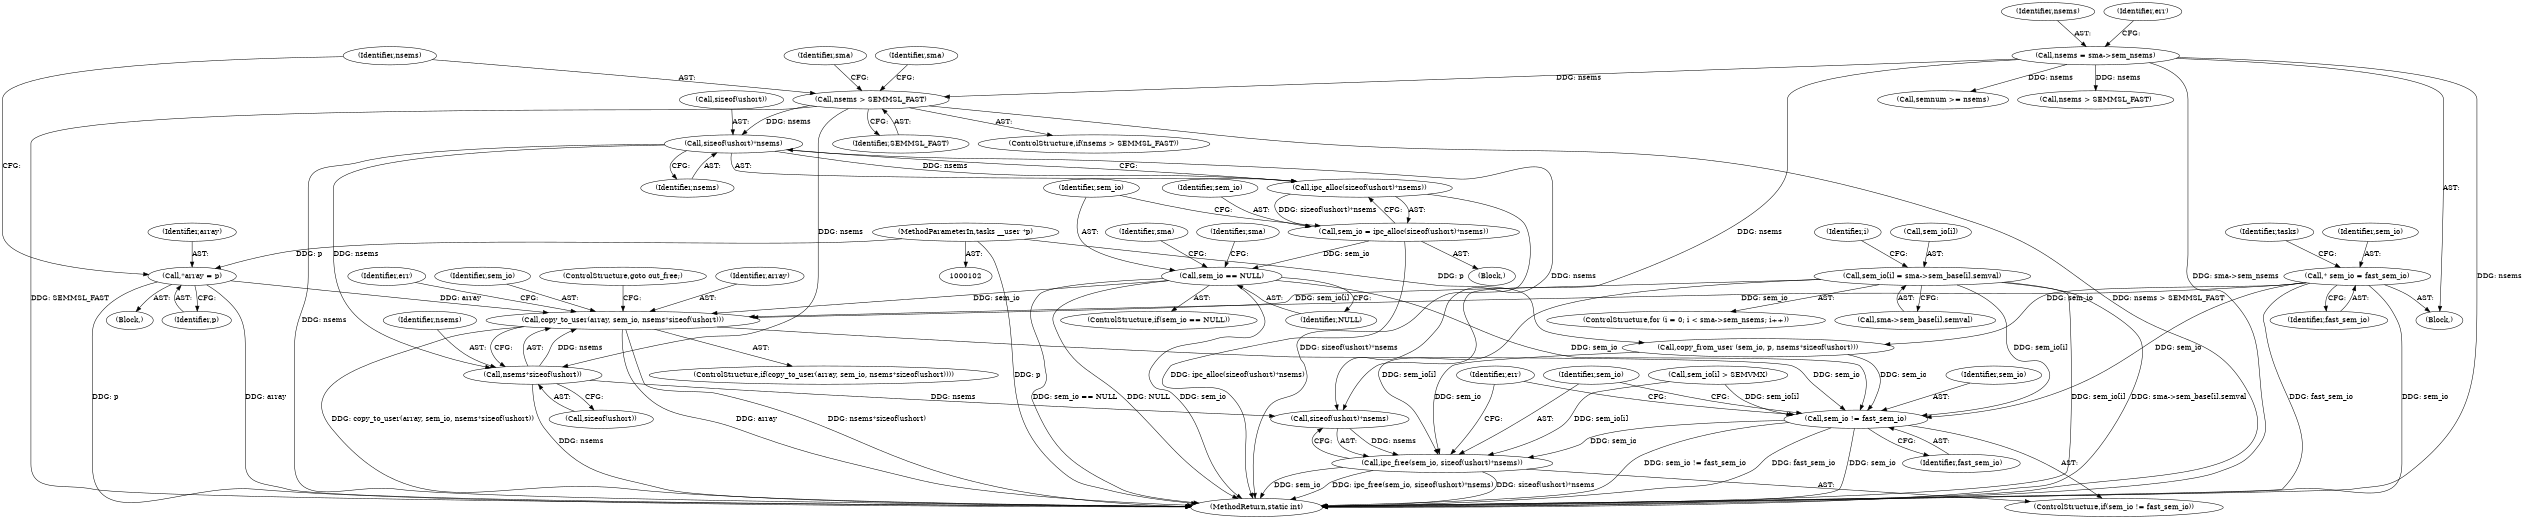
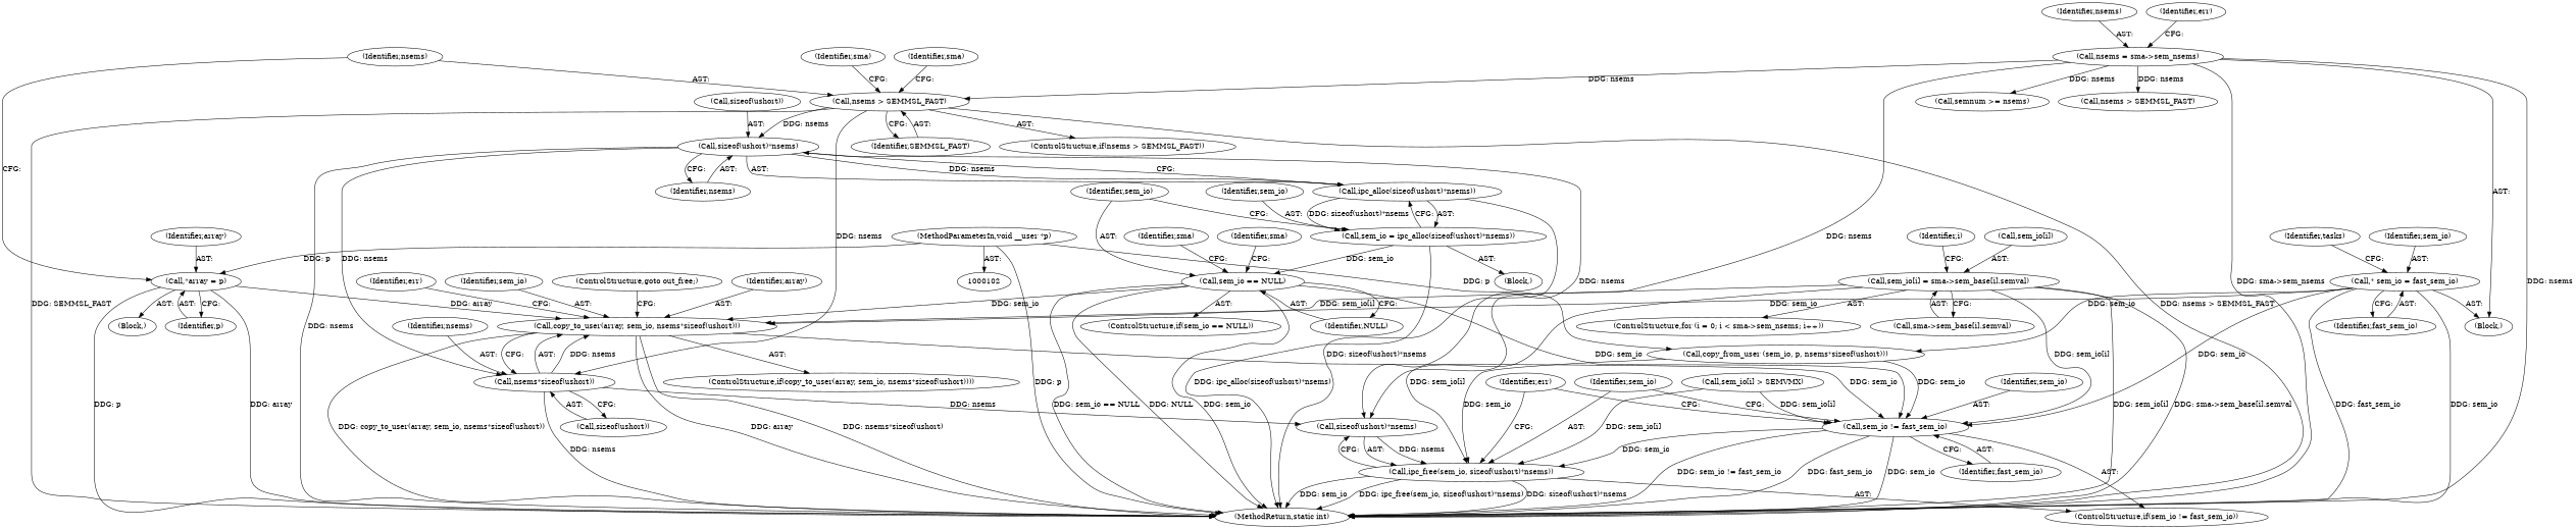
  digraph {
    n1 [label="(Call,copy_to_user(array, sem_io, nsems*sizeof(ushort)))"]
    n2 [label="(Call,nsems*sizeof(ushort))"]
    n3 [label="(Call,sem_io != fast_sem_io)"]
    n4 [label="(MethodReturn,static int)"]
    n5 [label="(ControlStructure,if(copy_to_user(array, sem_io, nsems*sizeof(ushort))))"]
    n6 [label="(Call,sizeof(ushort)*nsems)"]
    n7 [label="(Call,sizeof(ushort))"]
    n8 [label="(Call,ipc_free(sem_io, sizeof(ushort)*nsems))"]
    n9 [label="(ControlStructure,if(sem_io != fast_sem_io))"]
    n10 [label="(Identifier,fast_sem_io)"]
    n11 [label="(Call,*array = p)"]
    n12 [label="(Identifier,p)"]
    n13 [label="(Block,)"]
-   n14 [label="(MethodParameterIn,tasks __user *p)"]
+   n14 [label="(MethodParameterIn,void __user *p)"]
    n15 [label="(Call,copy_from_user (sem_io, p, nsems*sizeof(ushort)))"]
    1000102
    n17 [label="(Call,sem_io == NULL)"]
    n18 [label="(Identifier,NULL)"]
    n19 [label="(ControlStructure,if(sem_io == NULL))"]
    n20 [label="(Call,sem_io = ipc_alloc(sizeof(ushort)*nsems))"]
    n21 [label="(Call,ipc_alloc(sizeof(ushort)*nsems))"]
    n22 [label="(Block,)"]
    n23 [label="(Call,sizeof(ushort)*nsems)"]
    n24 [label="(Identifier,nsems)"]
    n25 [label="(Call,nsems > SEMMSL_FAST)"]
    n26 [label="(Identifier,SEMMSL_FAST)"]
    n27 [label="(ControlStructure,if(nsems > SEMMSL_FAST))"]
    n28 [label="(Call,nsems = sma->sem_nsems)"]
    n29 [label="(Call,semnum >= nsems)"]
    n30 [label="(Block,)"]
    n31 [label="(Call,nsems > SEMMSL_FAST)"]
    n32 [label="(Call,sem_io[i] = sma->sem_base[i].semval)"]
    n33 [label="(ControlStructure,for (i = 0; i < sma->sem_nsems; i++))"]
    n34 [label="(Call,sma->sem_base[i].semval)"]
    n35 [label="(Call,* sem_io = fast_sem_io)"]
    n36 [label="(Identifier,fast_sem_io)"]
    n37 [label="(Identifier,nsems)"]
    n38 [label="(Identifier,array)"]
    n39 [label="(Identifier,tasks)"]
    n40 [label="(Identifier,sem_io)"]
    n41 [label="(Identifier,sem_io)"]
    n42 [label="(Identifier,err)"]
    n43 [label="(Identifier,sem_io)"]
    n44 [label="(Identifier,sma)"]
    n45 [label="(Identifier,sma)"]
    n46 [label="(Identifier,array)"]
    n47 [label="(Identifier,i)"]
    n48 [label="(Identifier,sem_io)"]
    n49 [label="(Identifier,nsems)"]
    n50 [label="(Identifier,sma)"]
    n51 [label="(Identifier,err)"]
    n52 [label="(Identifier,nsems)"]
    n53 [label="(Identifier,sem_io)"]
    n54 [label="(ControlStructure,goto out_free;)"]
    n55 [label="(Call,sem_io[i] > SEMVMX)"]
    n56 [label="(Identifier,err)"]
    n57 [label="(Identifier,sma)"]
    n58 [label="(Call,sizeof(ushort))"]
    n59 [label="(Call,sem_io[i])"]
    n60 [label="(Identifier,sem_io)"]
    n1 -> n2 [label="CFG: "]
    n1 -> n3 [label="DDG: sem_io"]
    n1 -> n4 [label="DDG: copy_to_user(array, sem_io, nsems*sizeof(ushort))"]
    n1 -> n4 [label="DDG: nsems*sizeof(ushort)"]
    n1 -> n4 [label="DDG: array"]
    n1 -> n5 [label="AST: "]
    n2 -> n1 [label="AST: "]
    n2 -> n1 [label="DDG: nsems"]
    n2 -> n4 [label="DDG: nsems"]
    n2 -> n6 [label="DDG: nsems"]
    n2 -> n7 [label="CFG: "]
    n3 -> n4 [label="DDG: fast_sem_io"]
    n3 -> n4 [label="DDG: sem_io"]
    n3 -> n4 [label="DDG: sem_io != fast_sem_io"]
    n3 -> n8 [label="DDG: sem_io"]
    n3 -> n9 [label="AST: "]
    n3 -> n10 [label="CFG: "]
    n6 -> n8 [label="AST: "]
    n6 -> n8 [label="DDG: nsems"]
    n7 -> n2 [label="AST: "]
    n8 -> n4 [label="DDG: sem_io"]
    n8 -> n4 [label="DDG: ipc_free(sem_io, sizeof(ushort)*nsems)"]
    n8 -> n4 [label="DDG: sizeof(ushort)*nsems"]
    n8 -> n6 [label="CFG: "]
    n8 -> n9 [label="AST: "]
    n10 -> n3 [label="AST: "]
    n11 -> n1 [label="DDG: array"]
    n11 -> n4 [label="DDG: array"]
    n11 -> n4 [label="DDG: p"]
    n11 -> n12 [label="CFG: "]
    n11 -> n13 [label="AST: "]
    n12 -> n11 [label="AST: "]
    n14 -> n4 [label="DDG: p"]
    n14 -> n11 [label="DDG: p"]
    n14 -> n15 [label="DDG: p"]
    n14 -> 1000102 [label="AST: "]
    n15 -> n3 [label="DDG: sem_io"]
    n15 -> n8 [label="DDG: sem_io"]
    n17 -> n1 [label="DDG: sem_io"]
    n17 -> n3 [label="DDG: sem_io"]
    n17 -> n4 [label="DDG: sem_io"]
    n17 -> n4 [label="DDG: sem_io == NULL"]
    n17 -> n4 [label="DDG: NULL"]
    n17 -> n18 [label="CFG: "]
    n17 -> n19 [label="AST: "]
    n18 -> n17 [label="AST: "]
    n20 -> n4 [label="DDG: ipc_alloc(sizeof(ushort)*nsems)"]
    n20 -> n17 [label="DDG: sem_io"]
    n20 -> n21 [label="CFG: "]
    n20 -> n22 [label="AST: "]
    n21 -> n4 [label="DDG: sizeof(ushort)*nsems"]
    n21 -> n20 [label="AST: "]
    n21 -> n20 [label="DDG: sizeof(ushort)*nsems"]
    n21 -> n23 [label="CFG: "]
    n23 -> n2 [label="DDG: nsems"]
    n23 -> n4 [label="DDG: nsems"]
    n23 -> n6 [label="DDG: nsems"]
    n23 -> n21 [label="AST: "]
    n23 -> n21 [label="DDG: nsems"]
    n23 -> n24 [label="CFG: "]
    n24 -> n23 [label="AST: "]
    n25 -> n2 [label="DDG: nsems"]
    n25 -> n4 [label="DDG: SEMMSL_FAST"]
    n25 -> n4 [label="DDG: nsems > SEMMSL_FAST"]
    n25 -> n23 [label="DDG: nsems"]
    n25 -> n26 [label="CFG: "]
    n25 -> n27 [label="AST: "]
    n26 -> n25 [label="AST: "]
    n28 -> n4 [label="DDG: sma->sem_nsems"]
    n28 -> n4 [label="DDG: nsems"]
    n28 -> n6 [label="DDG: nsems"]
    n28 -> n25 [label="DDG: nsems"]
    n28 -> n29 [label="DDG: nsems"]
    n28 -> n30 [label="AST: "]
    n28 -> n31 [label="DDG: nsems"]
    n32 -> n1 [label="DDG: sem_io[i]"]
    n32 -> n3 [label="DDG: sem_io[i]"]
    n32 -> n4 [label="DDG: sem_io[i]"]
    n32 -> n4 [label="DDG: sma->sem_base[i].semval"]
    n32 -> n8 [label="DDG: sem_io[i]"]
    n32 -> n33 [label="AST: "]
    n32 -> n34 [label="CFG: "]
    n34 -> n32 [label="AST: "]
    n35 -> n1 [label="DDG: sem_io"]
    n35 -> n3 [label="DDG: sem_io"]
    n35 -> n4 [label="DDG: fast_sem_io"]
    n35 -> n4 [label="DDG: sem_io"]
    n35 -> n15 [label="DDG: sem_io"]
    n35 -> n30 [label="AST: "]
    n35 -> n36 [label="CFG: "]
    n36 -> n35 [label="AST: "]
    n37 -> n28 [label="AST: "]
    n38 -> n1 [label="AST: "]
    n39 -> n35 [label="CFG: "]
    n40 -> n17 [label="AST: "]
    n40 -> n20 [label="CFG: "]
    n41 -> n20 [label="AST: "]
    n42 -> n1 [label="CFG: "]
    n43 -> n3 [label="CFG: "]
    n43 -> n8 [label="AST: "]
    n44 -> n25 [label="CFG: "]
    n45 -> n17 [label="CFG: "]
    n46 -> n11 [label="AST: "]
    n47 -> n32 [label="CFG: "]
    n48 -> n1 [label="AST: "]
    n49 -> n2 [label="AST: "]
    n50 -> n25 [label="CFG: "]
    n51 -> n3 [label="CFG: "]
    n51 -> n8 [label="CFG: "]
    n52 -> n11 [label="CFG: "]
    n52 -> n25 [label="AST: "]
    n53 -> n35 [label="AST: "]
    n54 -> n1 [label="CFG: "]
    n55 -> n3 [label="DDG: sem_io[i]"]
    n55 -> n8 [label="DDG: sem_io[i]"]
    n56 -> n28 [label="CFG: "]
    n57 -> n17 [label="CFG: "]
    n58 -> n23 [label="AST: "]
    n59 -> n32 [label="AST: "]
    n60 -> n3 [label="AST: "]
  }
